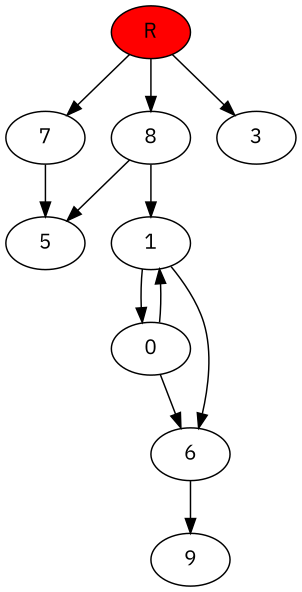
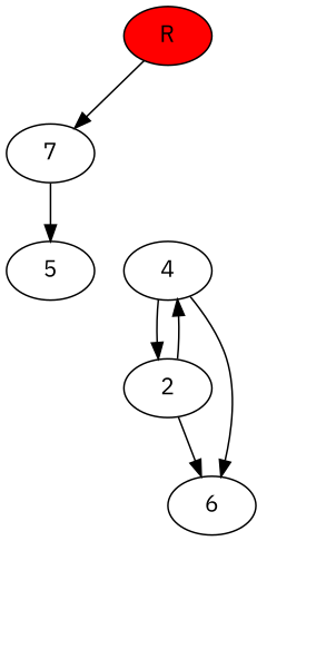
  digraph {
    fontname="IBM Plex Sans"
    node [fontname="IBM Plex Sans"]
    edge [fontname="IBM Plex Sans"]
-   1
-   2 [label=0]
+   1 [label=4]
+   2
    6
-   9
    7
    5
-   8
    R [fillcolor="#ff0000" style=filled]
-   3
    1 -> 2
    1 -> 6
    2 -> 1
    2 -> 6
-   6 -> 9
    7 -> 5
-   8 -> 1
-   8 -> 5
    R -> 7
-   R -> 8
-   R -> 3
  }
